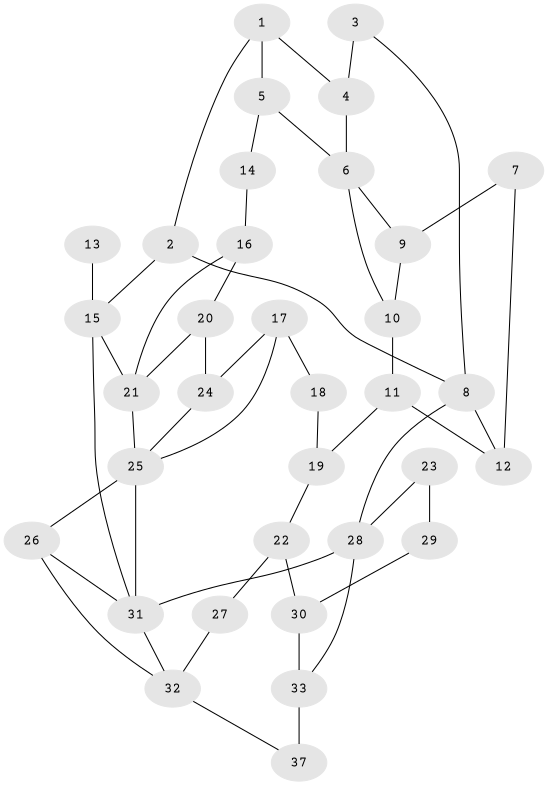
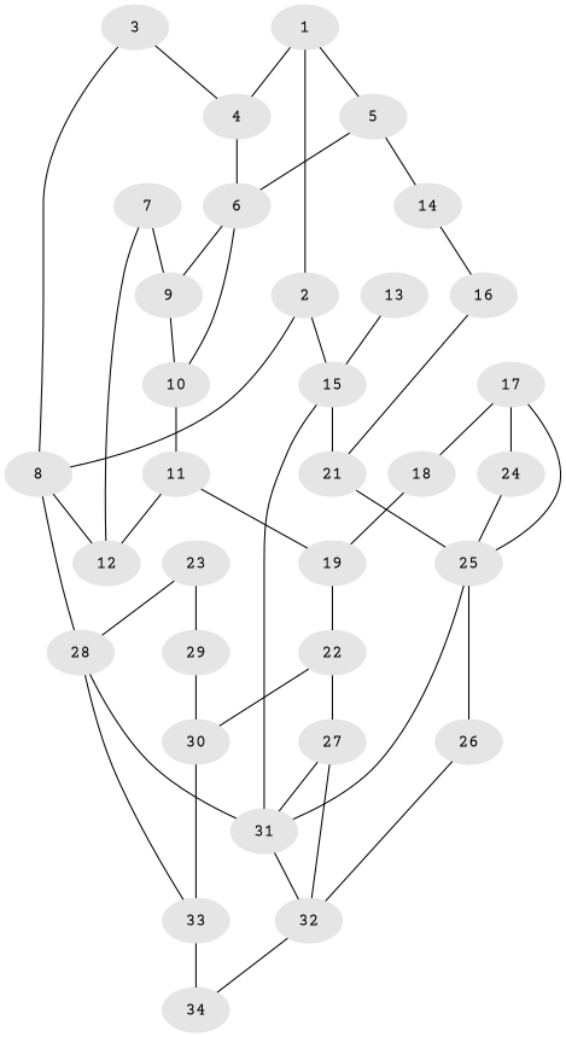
  graph {
    fontname="Courier Prime"
    node [color=gray90 fontname="Courier Prime" style=filled]
    edge [fontname="Courier Prime" weight=1.0]
    1
    2
    4
    5
    8
    15
    6
    14
    12
    28
    31
    21
    32
    3
    7
    9
    10
    16
    11
    33
    19
    22
    13
-   20
    18
    25
    24
    17
    26
    27
    30
    23
    29
-   34 [label=37]
+   34
    1 -- 2
    1 -- 4
    1 -- 5
    2 -- 8
    2 -- 15
    4 -- 6
    5 -- 6
    5 -- 14
    8 -- 12
    8 -- 28 [weight=2.0]
    15 -- 31
    15 -- 21
    6 -- 9
    6 -- 10
    14 -- 16
    28 -- 31
    28 -- 33
    31 -- 32
    21 -- 25
    32 -- 34
    3 -- 4
    3 -- 8
    7 -- 12
    7 -- 9 [weight=2.0]
    9 -- 10
    10 -- 11
    16 -- 21
-   16 -- 20
    11 -- 12
    11 -- 19
    33 -- 34 [weight=2.0]
    19 -- 22
    22 -- 27
    22 -- 30
    13 -- 15 [weight=2.0]
-   20 -- 21
-   20 -- 24 [weight=2.0]
    18 -- 19
    25 -- 31
    25 -- 26
    24 -- 25
    17 -- 18
    17 -- 25
    17 -- 24
-   26 -- 31
+   27 -- 31
    26 -- 32
    27 -- 32
    30 -- 33
    23 -- 28
    23 -- 29 [weight=2.0]
    29 -- 30 [weight=2.0]
  }
